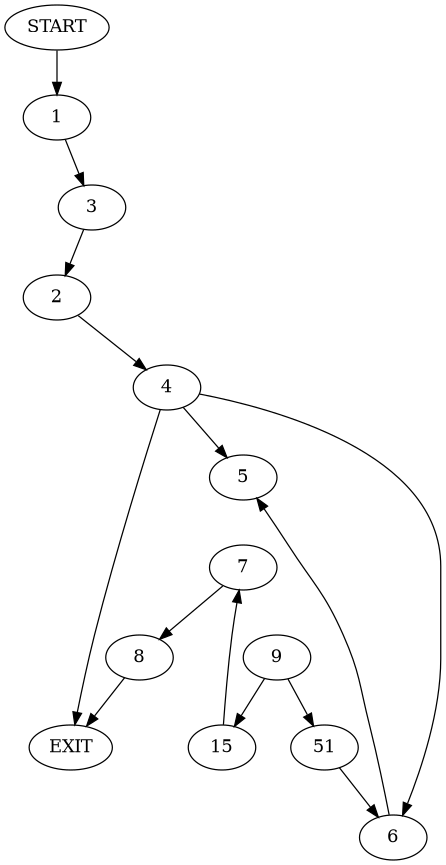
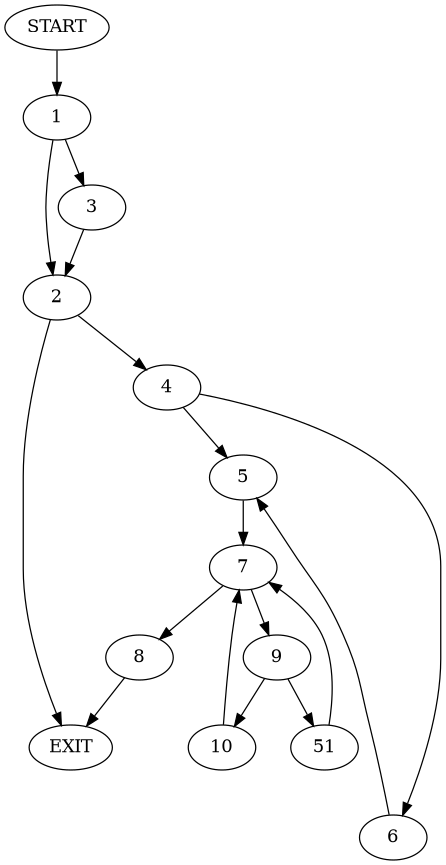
  digraph {
    n1 [label=START]
    1
    2
    3
    n5 [label=EXIT]
    4
    5
    6
    7
    8
    9
-   10 [label=15]
+   10
    n13 [label=51]
    n1 -> 1
+   1 -> 2
    1 -> 3
-   4 -> n5
+   2 -> n5
    2 -> 4
    3 -> 2
    4 -> 5
    4 -> 6
+   5 -> 7
    6 -> 5
    7 -> 8
+   7 -> 9
    8 -> n5
    9 -> 10
    9 -> n13
    10 -> 7
-   n13 -> 6
+   n13 -> 7
  }
